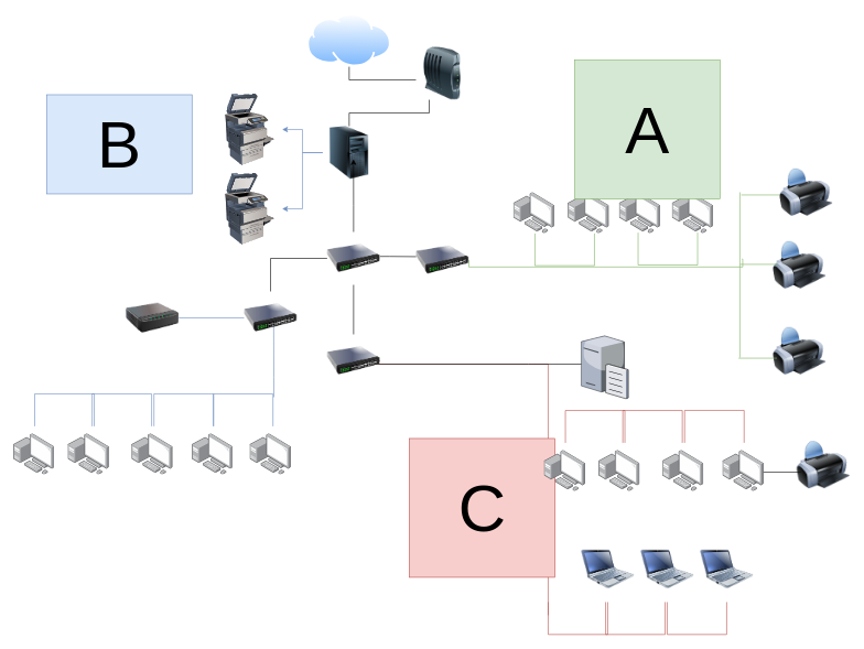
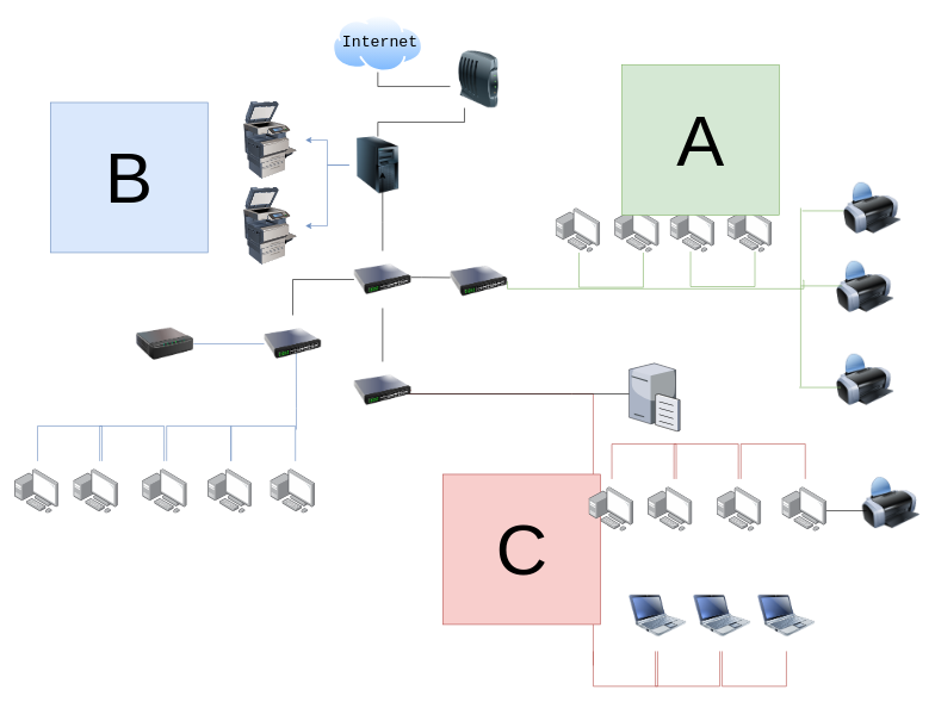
  <mxCell id="0" />
  <mxCell id="1" parent="0" />
  <mxCell id="2" style="edgeStyle=orthogonalEdgeStyle;rounded=0;orthogonalLoop=1;jettySize=auto;html=1;exitX=0.5;exitY=1;exitDx=0;exitDy=0;endArrow=none;endFill=0;" edge="1" parent="1" source="3" target="9"><mxGeometry relative="1" as="geometry"><Array as="points"><mxPoint x="527.8" y="120" /></Array></mxGeometry></mxCell>
  <mxCell id="3" value="" style="image;aspect=fixed;perimeter=ellipsePerimeter;html=1;align=center;shadow=0;dashed=0;spacingTop=3;image=img/lib/active_directory/internet_cloud.svg;" vertex="1" parent="1"><mxGeometry x="464.22" y="20" width="126.98" height="80" as="geometry" /></mxCell>
+ <mxCell id="4" value="Internet" style="text;strokeColor=none;align=center;fillColor=none;html=1;verticalAlign=middle;whiteSpace=wrap;rounded=0;fontSize=22;fontFamily=Courier New;" vertex="1" parent="1"><mxGeometry x="471.2" y="37.5" width="120" height="45" as="geometry" /></mxCell>
  <mxCell id="5" style="edgeStyle=orthogonalEdgeStyle;rounded=0;orthogonalLoop=1;jettySize=auto;html=1;exitX=0;exitY=0.5;exitDx=0;exitDy=0;fillColor=#dae8fc;strokeColor=#6c8ebf;" edge="1" parent="1" source="7" target="41"><mxGeometry relative="1" as="geometry" /></mxCell>
  <mxCell id="6" style="edgeStyle=orthogonalEdgeStyle;rounded=0;orthogonalLoop=1;jettySize=auto;html=1;exitX=0;exitY=0.5;exitDx=0;exitDy=0;entryX=1;entryY=0.5;entryDx=0;entryDy=0;fillColor=#dae8fc;strokeColor=#6c8ebf;" edge="1" parent="1" source="7" target="29"><mxGeometry relative="1" as="geometry" /></mxCell>
  <mxCell id="7" value="" style="image;html=1;image=img/lib/clip_art/computers/Server_Tower_128x128.png;" vertex="1" parent="1"><mxGeometry x="487.71" y="190" width="80" height="80" as="geometry" /></mxCell>
  <mxCell id="8" style="edgeStyle=orthogonalEdgeStyle;rounded=0;orthogonalLoop=1;jettySize=auto;html=1;exitX=0.25;exitY=1;exitDx=0;exitDy=0;entryX=0.5;entryY=0;entryDx=0;entryDy=0;endArrow=none;endFill=0;" edge="1" parent="1" source="9" target="7"><mxGeometry relative="1" as="geometry" /></mxCell>
  <mxCell id="9" value="" style="image;html=1;image=img/lib/clip_art/networking/Modem_128x128.png;" vertex="1" parent="1"><mxGeometry x="628.8" y="70" width="80" height="80" as="geometry" /></mxCell>
  <mxCell id="10" style="edgeStyle=orthogonalEdgeStyle;rounded=0;orthogonalLoop=1;jettySize=auto;html=1;exitX=1;exitY=0.5;exitDx=0;exitDy=0;endArrow=none;endFill=0;fillColor=#d5e8d4;strokeColor=#82B366;" edge="1" parent="1" source="65"><mxGeometry relative="1" as="geometry"><mxPoint x="1121.8" y="391" as="targetPoint" /><mxPoint x="538.8" y="402" as="sourcePoint" /><Array as="points"><mxPoint x="709" y="403" /><mxPoint x="1123" y="403" /><mxPoint x="1123" y="391" /></Array></mxGeometry></mxCell>
  <mxCell id="11" style="edgeStyle=orthogonalEdgeStyle;rounded=0;orthogonalLoop=1;jettySize=auto;html=1;endArrow=none;endFill=0;fillColor=#f8cecc;strokeColor=#b85450;exitX=1;exitY=0.5;exitDx=0;exitDy=0;" edge="1" parent="1" source="64"><mxGeometry relative="1" as="geometry"><mxPoint x="828.8" y="930" as="targetPoint" /><Array as="points"><mxPoint x="555" y="545" /><mxPoint x="555" y="550" /><mxPoint x="829" y="550" /></Array></mxGeometry></mxCell>
  <mxCell id="12" style="edgeStyle=orthogonalEdgeStyle;rounded=0;orthogonalLoop=1;jettySize=auto;html=1;entryX=0.5;entryY=0;entryDx=0;entryDy=0;endArrow=none;endFill=0;" edge="1" parent="1" source="14" target="64"><mxGeometry relative="1" as="geometry" /></mxCell>
  <mxCell id="13" style="edgeStyle=orthogonalEdgeStyle;rounded=0;orthogonalLoop=1;jettySize=auto;html=1;exitX=0;exitY=0.5;exitDx=0;exitDy=0;entryX=0.5;entryY=0;entryDx=0;entryDy=0;endArrow=none;endFill=0;" edge="1" parent="1" source="14" target="63"><mxGeometry relative="1" as="geometry" /></mxCell>
  <mxCell id="14" value="" style="image;html=1;image=img/lib/clip_art/networking/Switch_128x128.png;" vertex="1" parent="1"><mxGeometry x="494.4" y="350" width="80" height="80" as="geometry" /></mxCell>
  <mxCell id="15" value="" style="image;points=[];aspect=fixed;html=1;align=center;shadow=0;dashed=0;image=img/lib/allied_telesis/computer_and_terminals/Personal_Computer_with_Server.svg;flipV=0;flipH=0;direction=east;" vertex="1" parent="1"><mxGeometry x="776.4" y="290" width="62.4" height="62.4" as="geometry" /></mxCell>
  <mxCell id="16" value="" style="image;html=1;image=img/lib/clip_art/networking/Print_Server_128x128.png;" vertex="1" parent="1"><mxGeometry x="190" y="440" width="80" height="80" as="geometry" /></mxCell>
  <mxCell id="17" value="" style="image;points=[];aspect=fixed;html=1;align=center;shadow=0;dashed=0;image=img/lib/allied_telesis/computer_and_terminals/Personal_Computer_with_Server.svg;flipV=0;flipH=0;direction=east;" vertex="1" parent="1"><mxGeometry x="936.4" y="290" width="62.4" height="62.4" as="geometry" /></mxCell>
  <mxCell id="18" value="" style="image;points=[];aspect=fixed;html=1;align=center;shadow=0;dashed=0;image=img/lib/allied_telesis/computer_and_terminals/Personal_Computer_with_Server.svg;flipV=0;flipH=0;direction=east;" vertex="1" parent="1"><mxGeometry x="858.8" y="290" width="62.4" height="62.4" as="geometry" /></mxCell>
  <mxCell id="19" value="" style="image;points=[];aspect=fixed;html=1;align=center;shadow=0;dashed=0;image=img/lib/allied_telesis/computer_and_terminals/Personal_Computer_with_Server.svg;flipV=0;flipH=0;direction=east;" vertex="1" parent="1"><mxGeometry x="1016.4" y="290" width="62.4" height="62.4" as="geometry" /></mxCell>
  <mxCell id="20" value="" style="image;html=1;image=img/lib/clip_art/computers/Printer_128x128.png;fillColor=#d5e8d4;strokeColor=#82b366;" vertex="1" parent="1"><mxGeometry x="1168.8" y="360" width="80" height="80" as="geometry" /></mxCell>
  <mxCell id="21" value="" style="image;html=1;image=img/lib/clip_art/computers/Printer_128x128.png;fillColor=#d5e8d4;strokeColor=#82b366;" vertex="1" parent="1"><mxGeometry x="1168.8" y="490" width="80" height="80" as="geometry" /></mxCell>
  <mxCell id="22" value="" style="image;html=1;image=img/lib/clip_art/computers/Printer_128x128.png;fillColor=#d5e8d4;strokeColor=#82b366;" vertex="1" parent="1"><mxGeometry x="1178.8" y="250" width="80" height="80" as="geometry" /></mxCell>
  <mxCell id="23" style="edgeStyle=orthogonalEdgeStyle;rounded=0;orthogonalLoop=1;jettySize=auto;html=1;endArrow=none;endFill=0;fillColor=#d5e8d4;strokeColor=#82b366;" edge="1" parent="1"><mxGeometry relative="1" as="geometry"><mxPoint x="1118.8" y="290" as="targetPoint" /><mxPoint x="1118.8" y="540" as="sourcePoint" /></mxGeometry></mxCell>
  <mxCell id="24" style="edgeStyle=orthogonalEdgeStyle;rounded=0;orthogonalLoop=1;jettySize=auto;html=1;endArrow=none;endFill=0;fillColor=#d5e8d4;strokeColor=#82b366;" edge="1" parent="1"><mxGeometry relative="1" as="geometry"><mxPoint x="1178.8" y="294" as="targetPoint" /><mxPoint x="1120.8" y="294" as="sourcePoint" /><Array as="points"><mxPoint x="1120.8" y="294" /></Array></mxGeometry></mxCell>
  <mxCell id="25" style="edgeStyle=orthogonalEdgeStyle;rounded=0;orthogonalLoop=1;jettySize=auto;html=1;endArrow=none;endFill=0;fillColor=#d5e8d4;strokeColor=#82b366;" edge="1" parent="1"><mxGeometry relative="1" as="geometry"><mxPoint x="1174.8" y="541" as="targetPoint" /><mxPoint x="1116.8" y="541" as="sourcePoint" /><Array as="points"><mxPoint x="1116.8" y="541" /></Array></mxGeometry></mxCell>
  <mxCell id="26" style="edgeStyle=orthogonalEdgeStyle;rounded=0;orthogonalLoop=1;jettySize=auto;html=1;endArrow=none;endFill=0;fillColor=#d5e8d4;strokeColor=#82b366;" edge="1" parent="1"><mxGeometry relative="1" as="geometry"><mxPoint x="1176.8" y="399" as="targetPoint" /><mxPoint x="1118.8" y="399" as="sourcePoint" /><Array as="points"><mxPoint x="1118.8" y="399" /></Array></mxGeometry></mxCell>
  <mxCell id="27" style="edgeStyle=orthogonalEdgeStyle;rounded=0;orthogonalLoop=1;jettySize=auto;html=1;endArrow=none;endFill=0;fillColor=#d5e8d4;strokeColor=#82B366;" edge="1" parent="1" source="15" target="18"><mxGeometry relative="1" as="geometry"><mxPoint x="898.8" y="360" as="targetPoint" /><mxPoint x="808.8" y="360.4" as="sourcePoint" /><Array as="points"><mxPoint x="808.8" y="401" /><mxPoint x="898.8" y="401" /></Array></mxGeometry></mxCell>
  <mxCell id="28" style="edgeStyle=orthogonalEdgeStyle;rounded=0;orthogonalLoop=1;jettySize=auto;html=1;endArrow=none;endFill=0;strokeColor=#82B366;" edge="1" parent="1"><mxGeometry relative="1" as="geometry"><mxPoint x="1054.8" y="351" as="targetPoint" /><mxPoint x="964.8" y="351" as="sourcePoint" /><Array as="points"><mxPoint x="964.8" y="400" /><mxPoint x="1054.8" y="400" /></Array></mxGeometry></mxCell>
  <mxCell id="29" value="" style="image;html=1;image=img/lib/clip_art/computers/Printer_Commercial_128x128.png;" vertex="1" parent="1"><mxGeometry x="328.8" y="140" width="97.6" height="110" as="geometry" /></mxCell>
  <mxCell id="30" style="edgeStyle=orthogonalEdgeStyle;rounded=0;orthogonalLoop=1;jettySize=auto;html=1;endArrow=none;endFill=0;fillColor=#dae8fc;strokeColor=#6c8ebf;" edge="1" parent="1"><mxGeometry relative="1" as="geometry"><mxPoint x="232.4" y="643.91" as="targetPoint" /><mxPoint x="322.4" y="643.91" as="sourcePoint" /><Array as="points"><mxPoint x="322.4" y="594.91" /><mxPoint x="232.4" y="594.91" /></Array></mxGeometry></mxCell>
  <mxCell id="31" value="" style="image;points=[];aspect=fixed;html=1;align=center;shadow=0;dashed=0;image=img/lib/allied_telesis/computer_and_terminals/Personal_Computer_with_Server.svg;flipV=0;flipH=0;direction=east;" vertex="1" parent="1"><mxGeometry x="20" y="655" width="62.4" height="62.4" as="geometry" /></mxCell>
  <mxCell id="32" value="" style="image;points=[];aspect=fixed;html=1;align=center;shadow=0;dashed=0;image=img/lib/allied_telesis/computer_and_terminals/Personal_Computer_with_Server.svg;flipV=0;flipH=0;direction=east;" vertex="1" parent="1"><mxGeometry x="198.8" y="655" width="62.4" height="62.4" as="geometry" /></mxCell>
  <mxCell id="33" value="" style="image;points=[];aspect=fixed;html=1;align=center;shadow=0;dashed=0;image=img/lib/allied_telesis/computer_and_terminals/Personal_Computer_with_Server.svg;flipV=0;flipH=0;direction=east;" vertex="1" parent="1"><mxGeometry x="102.4" y="655" width="62.4" height="62.4" as="geometry" /></mxCell>
  <mxCell id="34" value="" style="image;points=[];aspect=fixed;html=1;align=center;shadow=0;dashed=0;image=img/lib/allied_telesis/computer_and_terminals/Personal_Computer_with_Server.svg;flipV=0;flipH=0;direction=east;" vertex="1" parent="1"><mxGeometry x="290" y="655" width="62.4" height="62.4" as="geometry" /></mxCell>
  <mxCell id="35" value="" style="image;points=[];aspect=fixed;html=1;align=center;shadow=0;dashed=0;image=img/lib/allied_telesis/computer_and_terminals/Personal_Computer_with_Server.svg;flipV=0;flipH=0;direction=east;" vertex="1" parent="1"><mxGeometry x="377.6" y="655" width="62.4" height="62.4" as="geometry" /></mxCell>
  <mxCell id="36" style="edgeStyle=orthogonalEdgeStyle;rounded=0;orthogonalLoop=1;jettySize=auto;html=1;endArrow=none;endFill=0;fillColor=#dae8fc;strokeColor=#6c8ebf;" edge="1" parent="1"><mxGeometry relative="1" as="geometry"><mxPoint x="413.53" y="479.55" as="targetPoint" /><mxPoint x="413.8" y="600" as="sourcePoint" /><Array as="points"><mxPoint x="413.8" y="570" /></Array></mxGeometry></mxCell>
  <mxCell id="37" style="edgeStyle=orthogonalEdgeStyle;rounded=0;orthogonalLoop=1;jettySize=auto;html=1;endArrow=none;endFill=0;fillColor=#dae8fc;strokeColor=#6c8ebf;" edge="1" parent="1"><mxGeometry relative="1" as="geometry"><mxPoint x="322.44" y="644" as="targetPoint" /><mxPoint x="412.44" y="644" as="sourcePoint" /><Array as="points"><mxPoint x="412.44" y="595" /><mxPoint x="322.44" y="595" /></Array></mxGeometry></mxCell>
  <mxCell id="38" style="edgeStyle=orthogonalEdgeStyle;rounded=0;orthogonalLoop=1;jettySize=auto;html=1;endArrow=none;endFill=0;fillColor=#dae8fc;strokeColor=#6c8ebf;" edge="1" parent="1"><mxGeometry relative="1" as="geometry"><mxPoint x="138.87" y="644" as="targetPoint" /><mxPoint x="228.87" y="644" as="sourcePoint" /><Array as="points"><mxPoint x="228.87" y="595" /><mxPoint x="138.87" y="595" /></Array></mxGeometry></mxCell>
  <mxCell id="39" style="edgeStyle=orthogonalEdgeStyle;rounded=0;orthogonalLoop=1;jettySize=auto;html=1;endArrow=none;endFill=0;fillColor=#dae8fc;strokeColor=#6c8ebf;" edge="1" parent="1"><mxGeometry relative="1" as="geometry"><mxPoint x="52.04" y="644" as="targetPoint" /><mxPoint x="142.04" y="644" as="sourcePoint" /><Array as="points"><mxPoint x="142.04" y="595" /><mxPoint x="52.04" y="595" /></Array></mxGeometry></mxCell>
  <mxCell id="40" style="edgeStyle=orthogonalEdgeStyle;rounded=0;orthogonalLoop=1;jettySize=auto;html=1;exitX=0.5;exitY=0;exitDx=0;exitDy=0;entryX=0.582;entryY=0.625;entryDx=0;entryDy=0;entryPerimeter=0;" edge="1" parent="1" source="14" target="7"><mxGeometry relative="1" as="geometry" /></mxCell>
  <mxCell id="41" value="" style="image;html=1;image=img/lib/clip_art/computers/Printer_Commercial_128x128.png;" vertex="1" parent="1"><mxGeometry x="328.8" y="260" width="97.6" height="110" as="geometry" /></mxCell>
  <mxCell id="42" value="" style="image;html=1;image=img/lib/clip_art/computers/Netbook_128x128.png;" vertex="1" parent="1"><mxGeometry x="968.8" y="820" width="80" height="80" as="geometry" /></mxCell>
  <mxCell id="43" value="" style="image;html=1;image=img/lib/clip_art/computers/Netbook_128x128.png;" vertex="1" parent="1"><mxGeometry x="878.8" y="820" width="80" height="80" as="geometry" /></mxCell>
  <mxCell id="44" value="" style="image;html=1;image=img/lib/clip_art/computers/Netbook_128x128.png;" vertex="1" parent="1"><mxGeometry x="1058.8" y="820" width="80" height="80" as="geometry" /></mxCell>
  <mxCell id="45" style="edgeStyle=orthogonalEdgeStyle;rounded=0;orthogonalLoop=1;jettySize=auto;html=1;endArrow=none;endFill=0;fillColor=#f8cecc;strokeColor=#b85450;" edge="1" parent="1"><mxGeometry relative="1" as="geometry"><mxPoint x="915.67" y="910" as="targetPoint" /><mxPoint x="1005.67" y="910" as="sourcePoint" /><Array as="points"><mxPoint x="1005.67" y="959" /><mxPoint x="915.67" y="959" /></Array></mxGeometry></mxCell>
  <mxCell id="46" style="edgeStyle=orthogonalEdgeStyle;rounded=0;orthogonalLoop=1;jettySize=auto;html=1;endArrow=none;endFill=0;fillColor=#f8cecc;strokeColor=#b85450;" edge="1" parent="1"><mxGeometry relative="1" as="geometry"><mxPoint x="828.84" y="910" as="targetPoint" /><mxPoint x="918.84" y="910" as="sourcePoint" /><Array as="points"><mxPoint x="918.84" y="959" /><mxPoint x="828.84" y="959" /></Array></mxGeometry></mxCell>
  <mxCell id="47" style="edgeStyle=orthogonalEdgeStyle;rounded=0;orthogonalLoop=1;jettySize=auto;html=1;endArrow=none;endFill=0;fillColor=#f8cecc;strokeColor=#b85450;" edge="1" parent="1"><mxGeometry relative="1" as="geometry"><mxPoint x="1008.8" y="910" as="targetPoint" /><mxPoint x="1098.8" y="910" as="sourcePoint" /><Array as="points"><mxPoint x="1098.8" y="959" /><mxPoint x="1008.8" y="959" /></Array></mxGeometry></mxCell>
  <mxCell id="48" value="" style="image;html=1;image=img/lib/clip_art/computers/Printer_128x128.png;" vertex="1" parent="1"><mxGeometry x="1204.8" y="662.49" width="80" height="80" as="geometry" /></mxCell>
  <mxCell id="49" style="edgeStyle=orthogonalEdgeStyle;rounded=0;orthogonalLoop=1;jettySize=auto;html=1;endArrow=none;endFill=0;" edge="1" parent="1"><mxGeometry relative="1" as="geometry"><mxPoint x="1210.8" y="713.49" as="targetPoint" /><mxPoint x="1152.8" y="713.49" as="sourcePoint" /><Array as="points"><mxPoint x="1152.8" y="713.49" /></Array></mxGeometry></mxCell>
  <mxCell id="50" value="A" style="text;strokeColor=#82b366;align=center;fillColor=#d5e8d4;html=1;verticalAlign=middle;whiteSpace=wrap;rounded=0;fontSize=100;" vertex="1" parent="1"><mxGeometry x="868.8" y="90" width="220" height="210" as="geometry" /></mxCell>
- <mxCell id="51" value="B" style="text;strokeColor=#6c8ebf;align=center;fillColor=#dae8fc;html=1;verticalAlign=middle;whiteSpace=wrap;rounded=0;fontSize=100;" vertex="1" parent="1"><mxGeometry x="70" y="142.4" width="220" height="150" as="geometry" /></mxCell>
+ <mxCell id="51" value="B" style="text;strokeColor=#6c8ebf;align=center;fillColor=#dae8fc;html=1;verticalAlign=middle;whiteSpace=wrap;rounded=0;fontSize=100;" vertex="1" parent="1"><mxGeometry x="70" y="142.4" width="220" height="210" as="geometry" /></mxCell>
  <mxCell id="52" value="C" style="text;strokeColor=#b85450;align=center;fillColor=#f8cecc;html=1;verticalAlign=middle;whiteSpace=wrap;rounded=0;fontSize=100;" vertex="1" parent="1"><mxGeometry x="618.8" y="662.49" width="220" height="210" as="geometry" /></mxCell>
  <mxCell id="53" value="" style="verticalLabelPosition=bottom;sketch=0;aspect=fixed;html=1;verticalAlign=top;strokeColor=none;align=center;outlineConnect=0;shape=mxgraph.citrix.file_server;" vertex="1" parent="1"><mxGeometry x="878.8" y="505" width="71" height="97" as="geometry" /></mxCell>
  <mxCell id="54" style="edgeStyle=orthogonalEdgeStyle;rounded=0;orthogonalLoop=1;jettySize=auto;html=1;exitX=0.555;exitY=0.75;exitDx=0;exitDy=0;endArrow=none;endFill=0;exitPerimeter=0;" edge="1" parent="1" target="53"><mxGeometry relative="1" as="geometry"><mxPoint x="1137.85" y="540" as="targetPoint" /><mxPoint x="554.85" y="551" as="sourcePoint" /><Array as="points"><mxPoint x="799" y="550" /><mxPoint x="799" y="550" /></Array></mxGeometry></mxCell>
  <mxCell id="55" style="edgeStyle=orthogonalEdgeStyle;rounded=0;orthogonalLoop=1;jettySize=auto;html=1;endArrow=none;endFill=0;fillColor=#f8cecc;strokeColor=#b85450;" edge="1" parent="1"><mxGeometry relative="1" as="geometry"><mxPoint x="1035.2" y="669" as="targetPoint" /><mxPoint x="1125.2" y="669" as="sourcePoint" /><Array as="points"><mxPoint x="1125.2" y="620" /><mxPoint x="1035.2" y="620" /></Array></mxGeometry></mxCell>
  <mxCell id="56" value="" style="image;points=[];aspect=fixed;html=1;align=center;shadow=0;dashed=0;image=img/lib/allied_telesis/computer_and_terminals/Personal_Computer_with_Server.svg;flipV=0;flipH=0;direction=east;" vertex="1" parent="1"><mxGeometry x="822.8" y="680.09" width="62.4" height="62.4" as="geometry" /></mxCell>
  <mxCell id="57" value="" style="image;points=[];aspect=fixed;html=1;align=center;shadow=0;dashed=0;image=img/lib/allied_telesis/computer_and_terminals/Personal_Computer_with_Server.svg;flipV=0;flipH=0;direction=east;" vertex="1" parent="1"><mxGeometry x="1001.6" y="680.09" width="62.4" height="62.4" as="geometry" /></mxCell>
  <mxCell id="58" value="" style="image;points=[];aspect=fixed;html=1;align=center;shadow=0;dashed=0;image=img/lib/allied_telesis/computer_and_terminals/Personal_Computer_with_Server.svg;flipV=0;flipH=0;direction=east;" vertex="1" parent="1"><mxGeometry x="905.2" y="680.09" width="62.4" height="62.4" as="geometry" /></mxCell>
  <mxCell id="59" style="edgeStyle=orthogonalEdgeStyle;rounded=0;orthogonalLoop=1;jettySize=auto;html=1;endArrow=none;endFill=0;fillColor=#f8cecc;strokeColor=#b85450;" edge="1" parent="1"><mxGeometry relative="1" as="geometry"><mxPoint x="941.67" y="669.09" as="targetPoint" /><mxPoint x="1031.67" y="669.09" as="sourcePoint" /><Array as="points"><mxPoint x="1031.67" y="620.09" /><mxPoint x="941.67" y="620.09" /></Array></mxGeometry></mxCell>
  <mxCell id="60" style="edgeStyle=orthogonalEdgeStyle;rounded=0;orthogonalLoop=1;jettySize=auto;html=1;endArrow=none;endFill=0;fillColor=#f8cecc;strokeColor=#b85450;" edge="1" parent="1"><mxGeometry relative="1" as="geometry"><mxPoint x="854.84" y="669.09" as="targetPoint" /><mxPoint x="944.84" y="669.09" as="sourcePoint" /><Array as="points"><mxPoint x="944.84" y="620.09" /><mxPoint x="854.84" y="620.09" /></Array></mxGeometry></mxCell>
  <mxCell id="61" value="" style="image;points=[];aspect=fixed;html=1;align=center;shadow=0;dashed=0;image=img/lib/allied_telesis/computer_and_terminals/Personal_Computer_with_Server.svg;flipV=0;flipH=0;direction=east;" vertex="1" parent="1"><mxGeometry x="1092.8" y="680.09" width="62.4" height="62.4" as="geometry" /></mxCell>
  <mxCell id="62" style="edgeStyle=orthogonalEdgeStyle;rounded=0;orthogonalLoop=1;jettySize=auto;html=1;fillColor=#dae8fc;strokeColor=#6c8ebf;endArrow=none;endFill=0;" edge="1" parent="1" source="63" target="16"><mxGeometry relative="1" as="geometry" /></mxCell>
  <mxCell id="63" value="" style="image;html=1;image=img/lib/clip_art/networking/Switch_128x128.png;" vertex="1" parent="1"><mxGeometry x="368.8" y="440" width="80" height="80" as="geometry" /></mxCell>
  <mxCell id="64" value="" style="image;html=1;image=img/lib/clip_art/networking/Switch_128x128.png;" vertex="1" parent="1"><mxGeometry x="494.4" y="505" width="80" height="80" as="geometry" /></mxCell>
  <mxCell id="65" value="" style="image;html=1;image=img/lib/clip_art/networking/Switch_128x128.png;" vertex="1" parent="1"><mxGeometry x="628.8" y="352.4" width="80" height="80" as="geometry" /></mxCell>
  <mxCell id="66" style="edgeStyle=orthogonalEdgeStyle;rounded=0;orthogonalLoop=1;jettySize=auto;html=1;entryX=0.003;entryY=0.437;entryDx=0;entryDy=0;entryPerimeter=0;endArrow=none;endFill=0;" edge="1" parent="1" source="14" target="65"><mxGeometry relative="1" as="geometry"><Array as="points"><mxPoint x="589" y="387" /><mxPoint x="589" y="387" /></Array></mxGeometry></mxCell>
